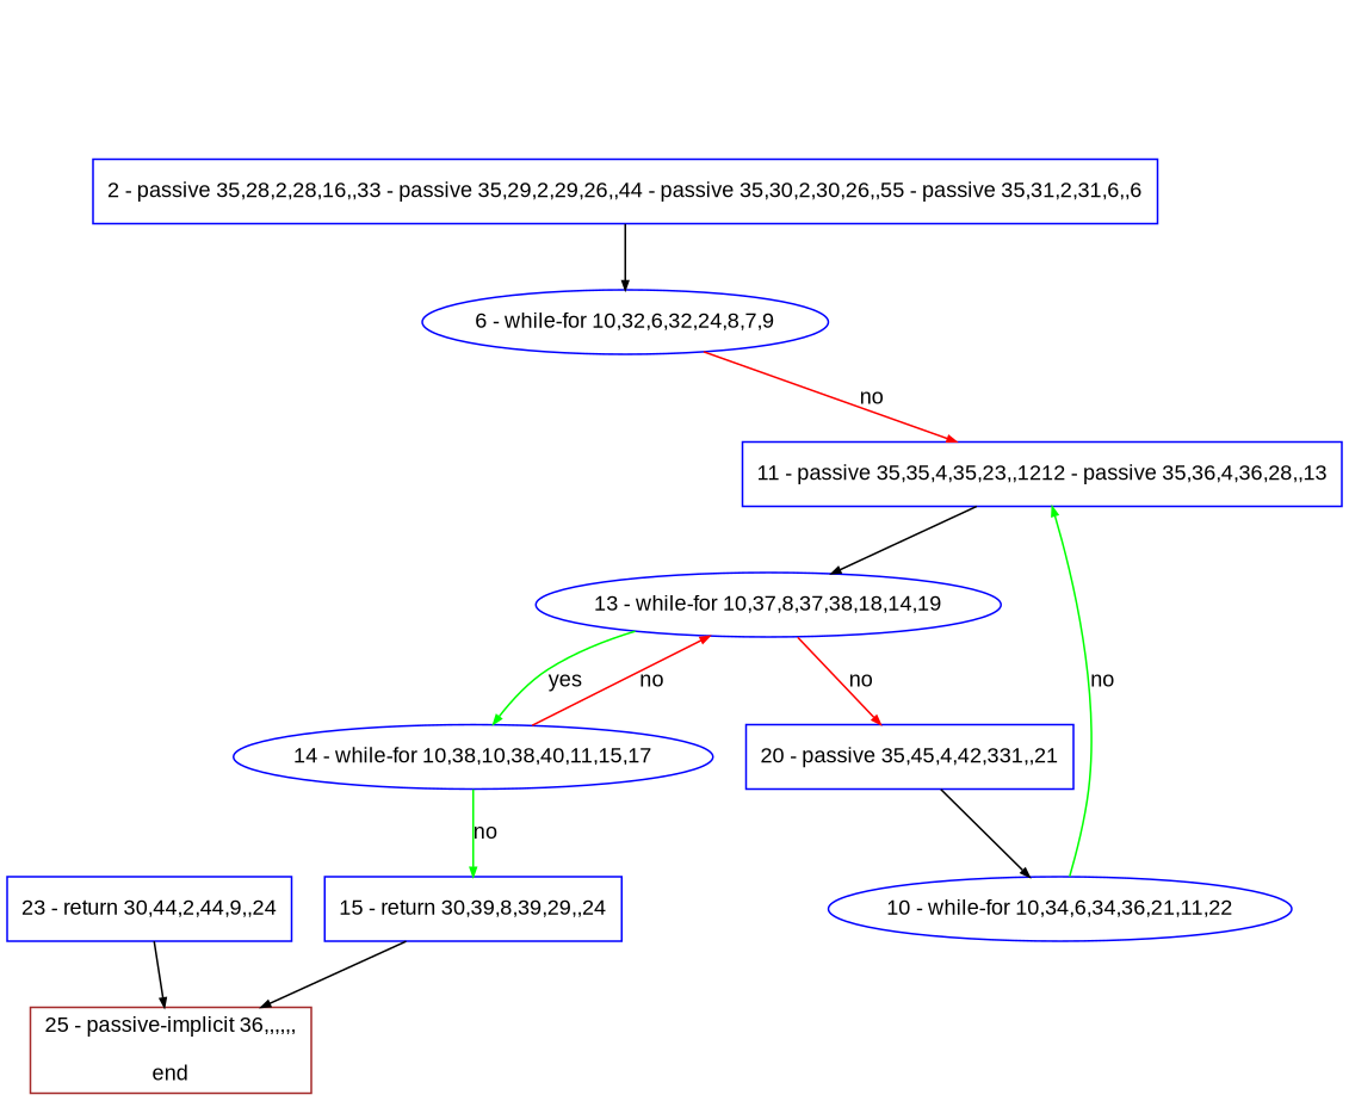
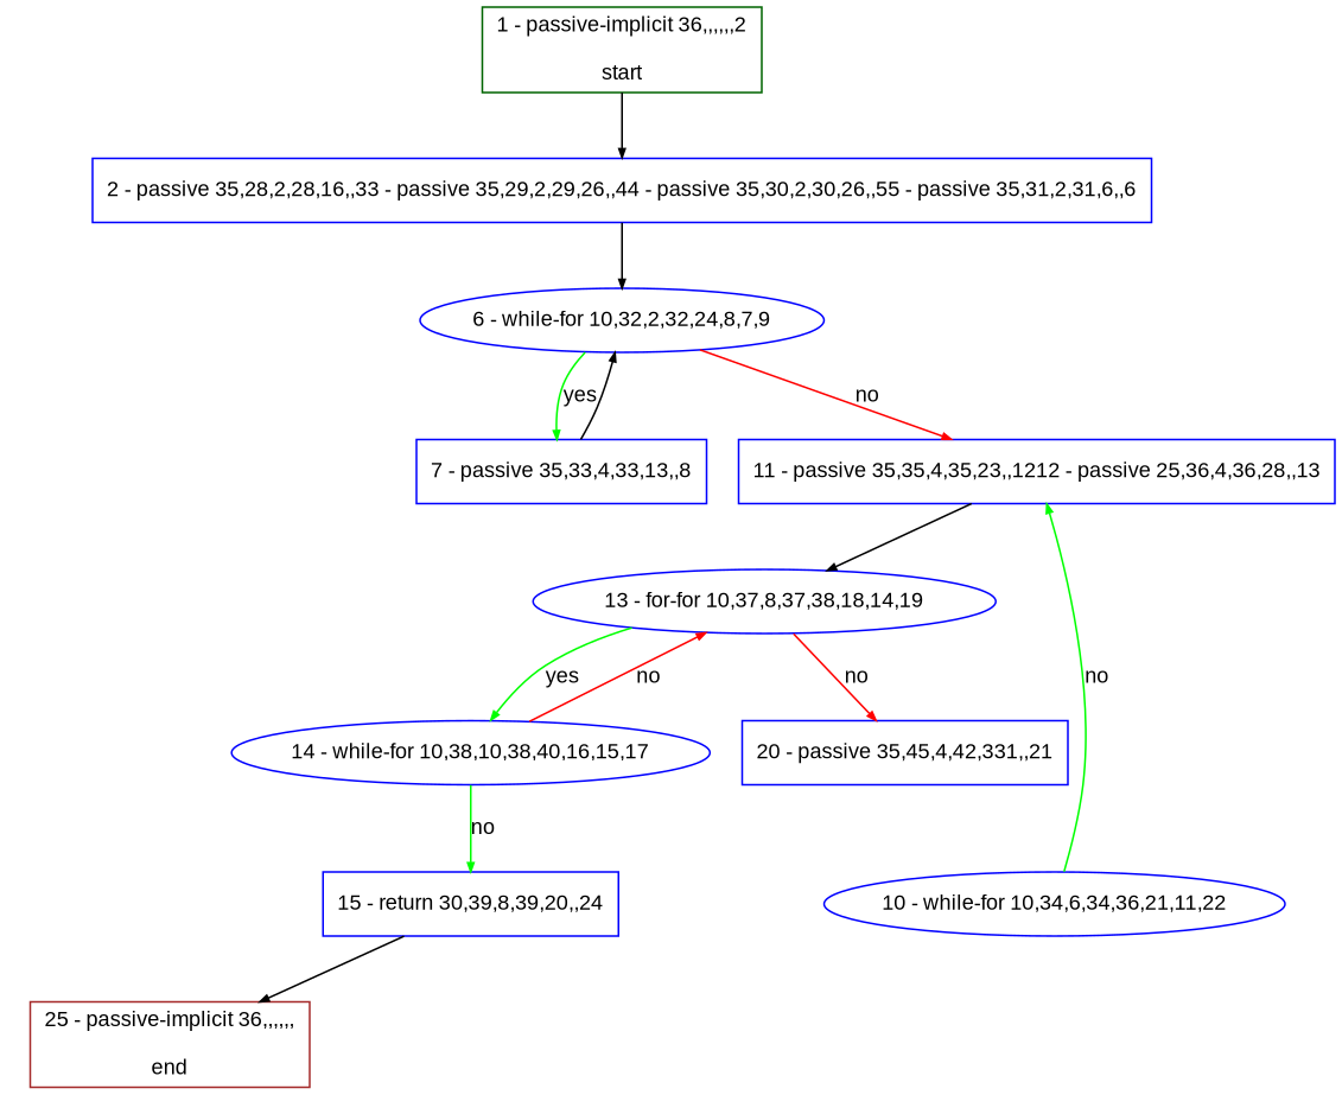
  digraph {
    bgcolor=white
    compound=true
    fillcolor="#FFFFCC"
    fontname=Arial
    fontsize=12
    pack=true
    packmode=clust
    style="rounded,filled"
    node [color="#0000ff" compound=true fillcolor="#ffffff" fixedsize=false fontname=Arial fontsize=12 node_initialized=no shape=box style=filled]
    edge [arrowhead=normal arrowsize=0.5 arrowtail=none color="#000000" compound=true dir=forward fontcolor=black fontname=Arial fontsize=12]
    n1 [label="2 - passive 35,28,2,28,16,,33 - passive 35,29,2,29,26,,44 - passive 35,30,2,30,26,,55 - passive 35,31,2,31,6,,6"]
-   n2 [label="6 - while-for 10,32,6,32,24,8,7,9" shape=oval]
-   n4 [label="11 - passive 35,35,4,35,23,,1212 - passive 35,36,4,36,28,,13"]
+   n2 [label="6 - while-for 10,32,2,32,24,8,7,9" shape=oval]
+   n3 [label="7 - passive 35,33,4,33,13,,8"]
+   n4 [label="11 - passive 35,35,4,35,23,,1212 - passive 25,36,4,36,28,,13"]
+   n5 [color="#006400" label="1 - passive-implicit 36,,,,,,2\n\nstart"]
    n6 [label="10 - while-for 10,34,6,34,36,21,11,22" shape=oval]
-   n7 [label="13 - while-for 10,37,8,37,38,18,14,19" shape=oval]
-   n8 [label="23 - return 30,44,2,44,9,,24"]
+   n7 [label="13 - for-for 10,37,8,37,38,18,14,19" shape=oval]
    n9 [color="#a52a2a" label="25 - passive-implicit 36,,,,,,\n\nend"]
-   n10 [label="14 - while-for 10,38,10,38,40,11,15,17" shape=oval]
+   n10 [label="14 - while-for 10,38,10,38,40,16,15,17" shape=oval]
    n11 [label="20 - passive 35,45,4,42,331,,21"]
-   n12 [label="15 - return 30,39,8,39,29,,24"]
+   n12 [label="15 - return 30,39,8,39,20,,24"]
    n1 -> n2
+   n2 -> n3 [color="#00ff00" label=yes]
    n2 -> n4 [color="#ff0000" label=no]
+   n3 -> n2
    n4 -> n7
+   n5 -> n1
    n6 -> n4 [color="#00ff00" label=no]
    n7 -> n10 [color="#00ff00" label=yes]
    n7 -> n11 [color="#ff0000" label=no]
-   n8 -> n9
    n10 -> n7 [color="#ff0000" label=no]
    n10 -> n12 [color="#00ff00" label=no]
-   n11 -> n6
    n12 -> n9
  }
